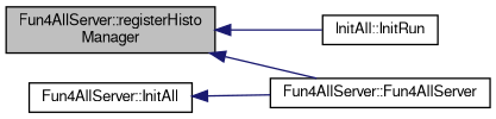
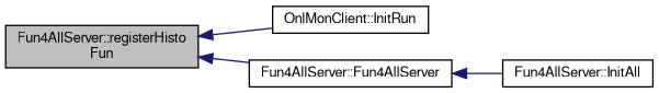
  digraph {
    rankdir=LR
    node [color=black fontname=FreeSans fontsize=10 shape=record]
    edge [color=midnightblue dir=back fontname=FreeSans fontsize=10 labelfontname=FreeSans labelfontsize=10 style=solid]
-   n1 [fillcolor=grey75 fontcolor=black height=0.2 label="Fun4AllServer::registerHisto\lManager" style=filled width=0.4]
-   n2 [height=0.2 label="InitAll::InitRun" width=0.4]
+   n1 [fillcolor=grey75 fontcolor=black height=0.2 label="Fun4AllServer::registerHisto\lFun" style=filled width=0.4]
+   n2 [height=0.2 label="OnlMonClient::InitRun" width=0.4]
    n3 [height=0.2 label="Fun4AllServer::Fun4AllServer" width=0.4]
    n4 [height=0.2 label="Fun4AllServer::InitAll" width=0.4]
    n1 -> n2
    n1 -> n3
-   n4 -> n3
+   n3 -> n4
  }
